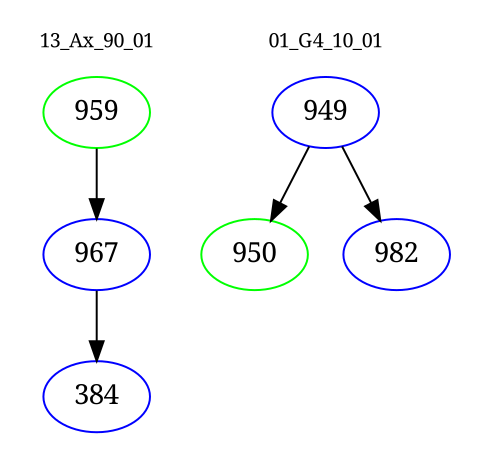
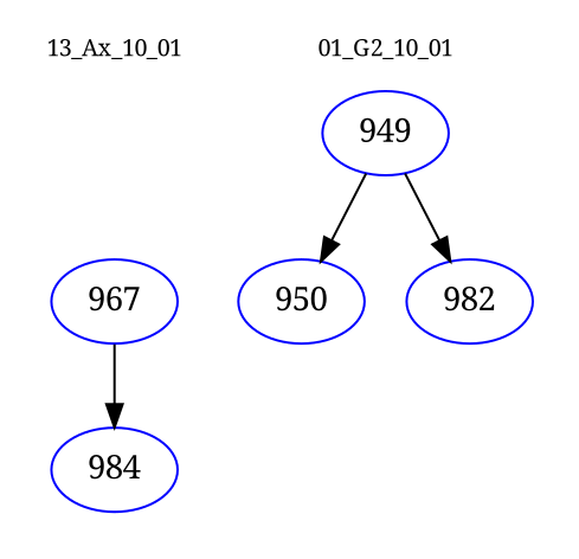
  digraph {
    fontname="Noto Serif"
    node [color=blue fontname="Noto Serif"]
    edge [color=black fontname="Noto Serif"]
-   n1 [color=green label=959]
    n2 [label=967]
-   n3 [label=384]
-   n4 [color=green label=950]
+   n3 [label=984]
+   n4 [label=950]
    n5 [label=949]
    n6 [label=982]
    subgraph cluster_1 {
      color=white
      fontsize=10
-     label="13_Ax_90_01"
-     n1
+     label="13_Ax_10_01"
      n2
      n3
    }
    subgraph cluster_2 {
      color=white
      fontsize=10
-     label="01_G4_10_01"
+     label="01_G2_10_01"
      n4
      n5
      n6
    }
-   n1 -> n2
    n2 -> n3
    n5 -> n4
    n5 -> n6
  }
